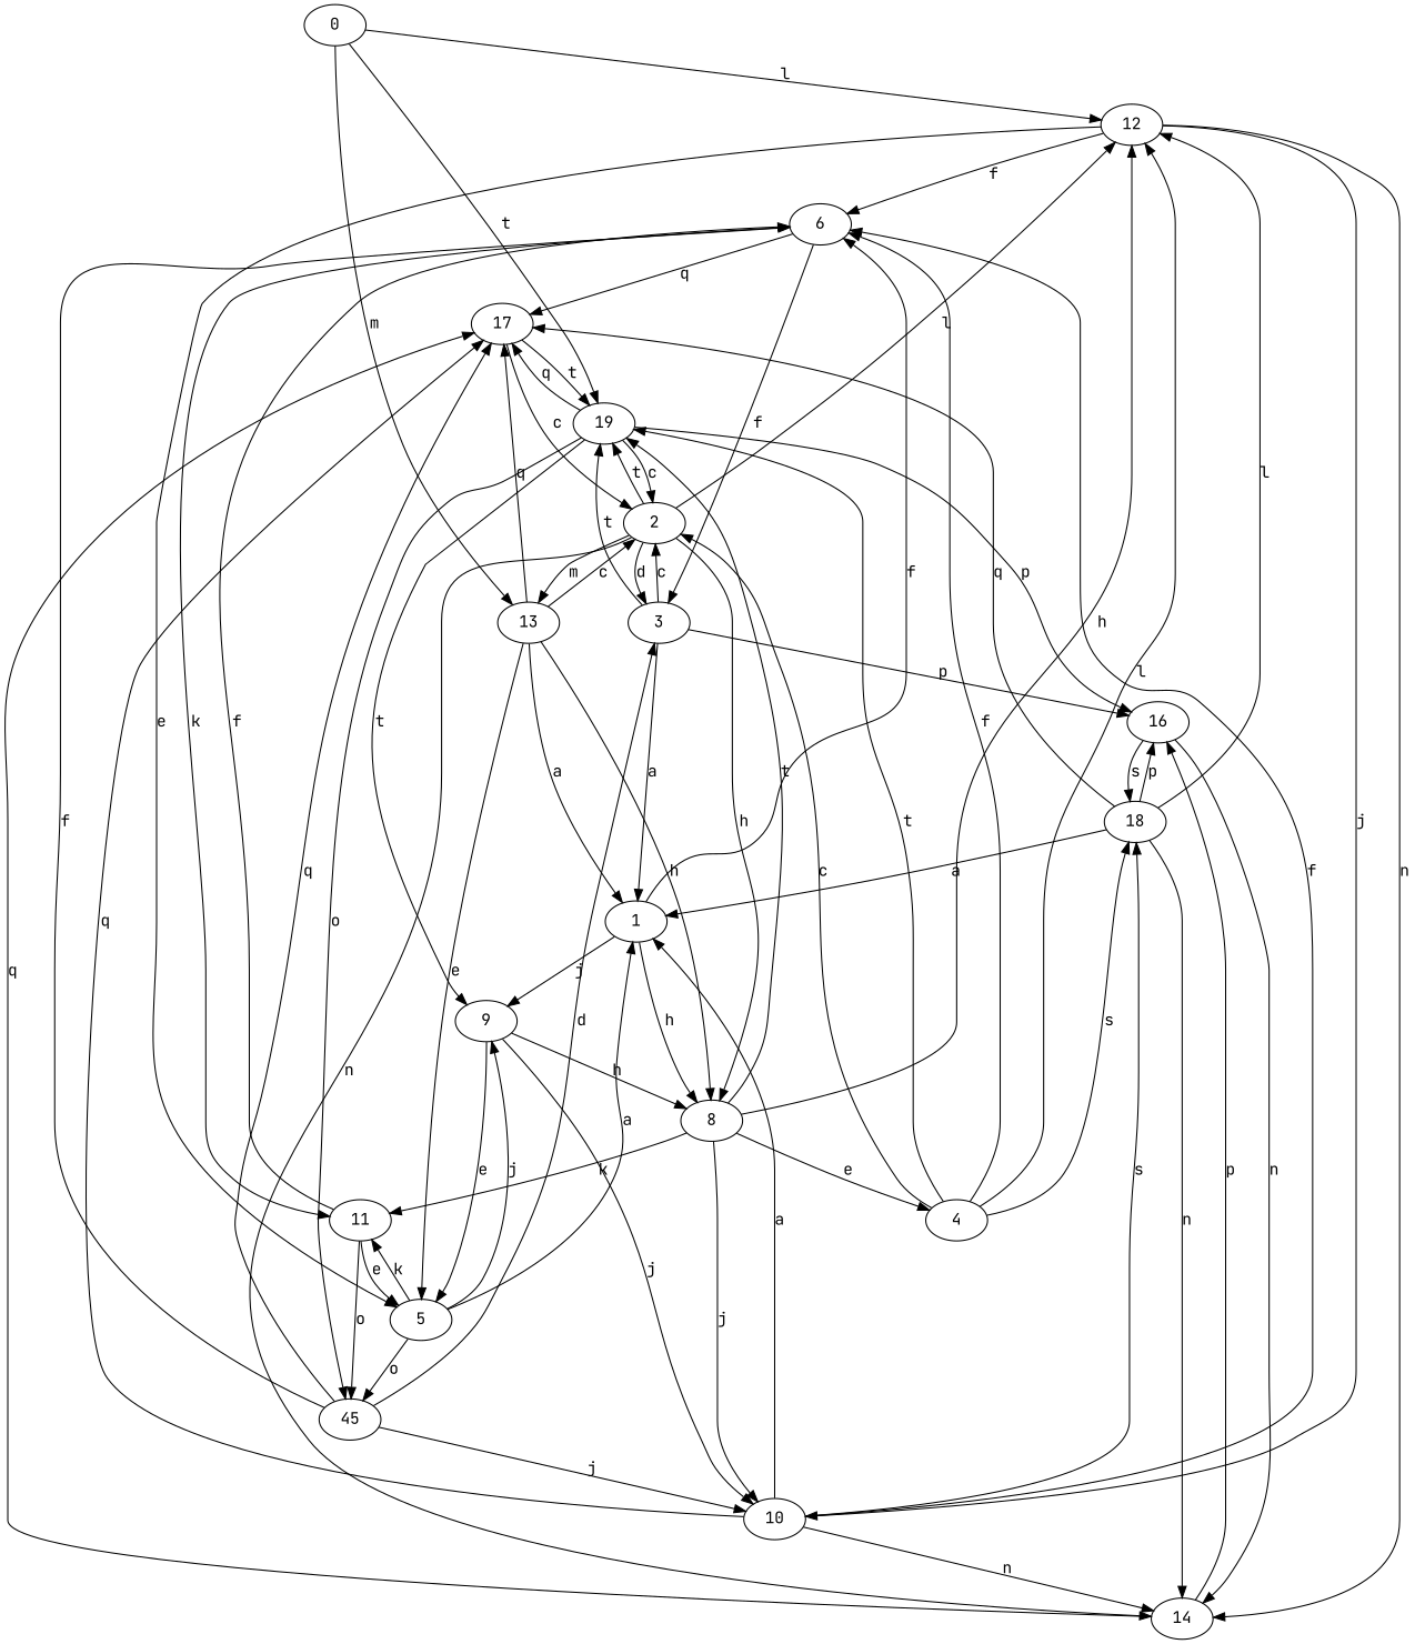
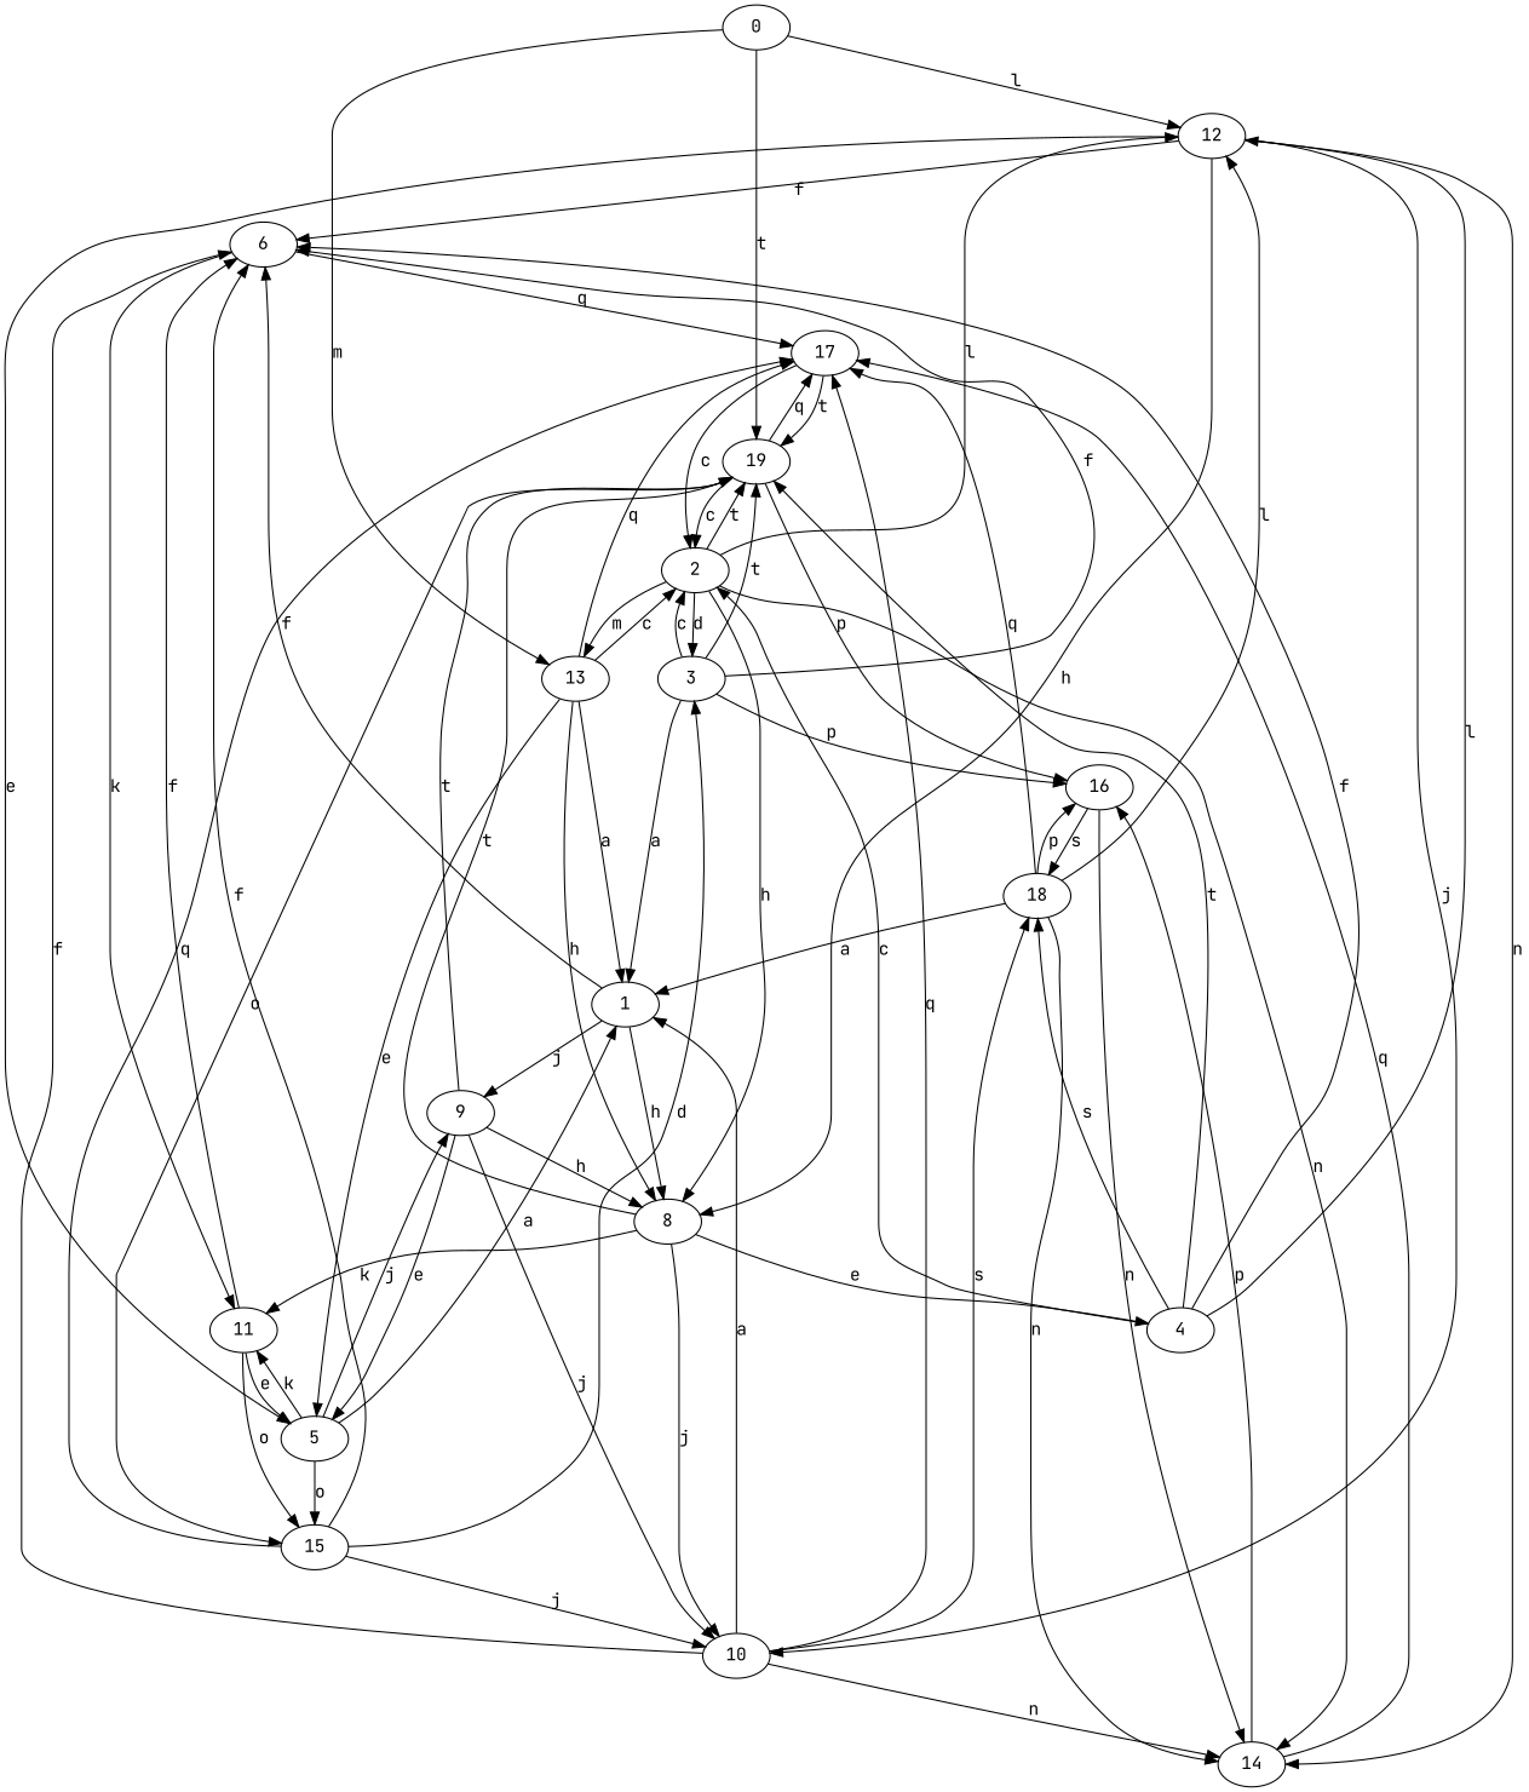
  strict digraph {
    fontname="JetBrains Mono"
    node [fontname="JetBrains Mono"]
    edge [fontname="JetBrains Mono"]
    0
    12
    13
    19
    6
    8
    14
    5
    10
    1
    2
    17
    16
-   15 [label=45]
+   15
    9
    11
    4
    3
    18
    0 -> 12 [label=l]
    0 -> 13 [label=m]
    0 -> 19 [label=t]
    12 -> 6 [label=f]
-   8 -> 12 [label=h]
+   12 -> 8 [label=h]
    12 -> 14 [label=n]
    12 -> 5 [label=e]
    12 -> 10 [label=j]
    13 -> 8 [label=h]
    13 -> 5 [label=e]
    13 -> 1 [label=a]
    13 -> 2 [label=c]
    13 -> 17 [label=q]
    19 -> 2 [label=c]
    19 -> 17 [label=q]
    19 -> 16 [label=p]
    19 -> 15 [label=o]
    6 -> 17 [label=q]
    6 -> 11 [label=k]
    8 -> 19 [label=t]
    8 -> 10 [label=j]
    8 -> 11 [label=k]
    8 -> 4 [label=e]
    14 -> 17 [label=q]
    14 -> 16 [label=p]
    5 -> 1 [label=a]
    5 -> 15 [label=o]
    5 -> 9 [label=j]
    5 -> 11 [label=k]
    10 -> 6 [label=f]
    10 -> 14 [label=n]
    10 -> 1 [label=a]
    10 -> 17 [label=q]
    10 -> 18 [label=s]
    1 -> 6 [label=f]
    1 -> 8 [label=h]
    1 -> 9 [label=j]
    2 -> 12 [label=l]
    2 -> 13 [label=m]
    2 -> 19 [label=t]
    2 -> 8 [label=h]
    2 -> 14 [label=n]
    2 -> 3 [label=d]
    17 -> 19 [label=t]
    17 -> 2 [label=c]
    16 -> 14 [label=n]
    16 -> 18 [label=s]
    15 -> 6 [label=f]
    15 -> 10 [label=j]
    15 -> 17 [label=q]
    15 -> 3 [label=d]
-   19 -> 9 [label=t]
+   9 -> 19 [label=t]
    9 -> 8 [label=h]
    9 -> 5 [label=e]
    9 -> 10 [label=j]
    11 -> 6 [label=f]
    11 -> 5 [label=e]
    11 -> 15 [label=o]
    4 -> 12 [label=l]
    4 -> 19 [label=t]
    4 -> 6 [label=f]
    4 -> 2 [label=c]
    4 -> 18 [label=s]
    3 -> 19 [label=t]
-   6 -> 3 [label=f]
+   3 -> 6 [label=f]
    3 -> 1 [label=a]
    3 -> 2 [label=c]
    3 -> 16 [label=p]
    18 -> 12 [label=l]
    18 -> 14 [label=n]
    18 -> 1 [label=a]
    18 -> 17 [label=q]
    18 -> 16 [label=p]
  }
